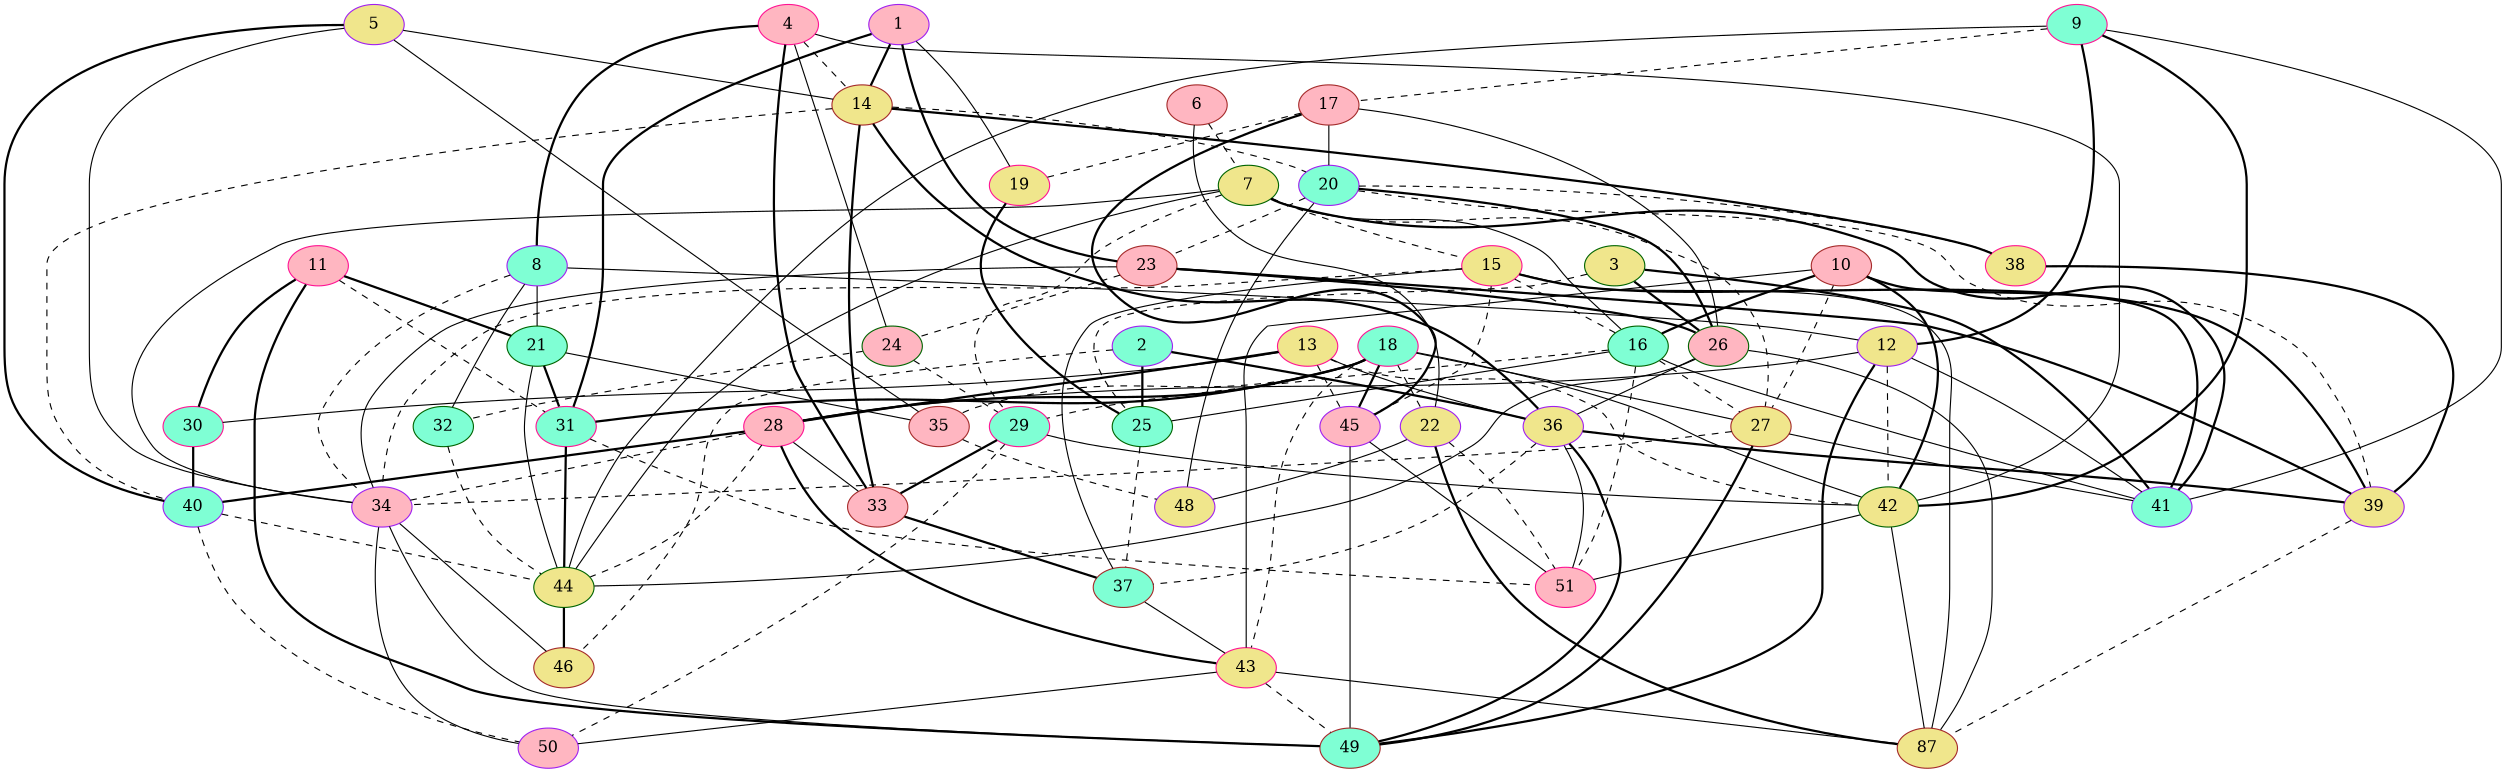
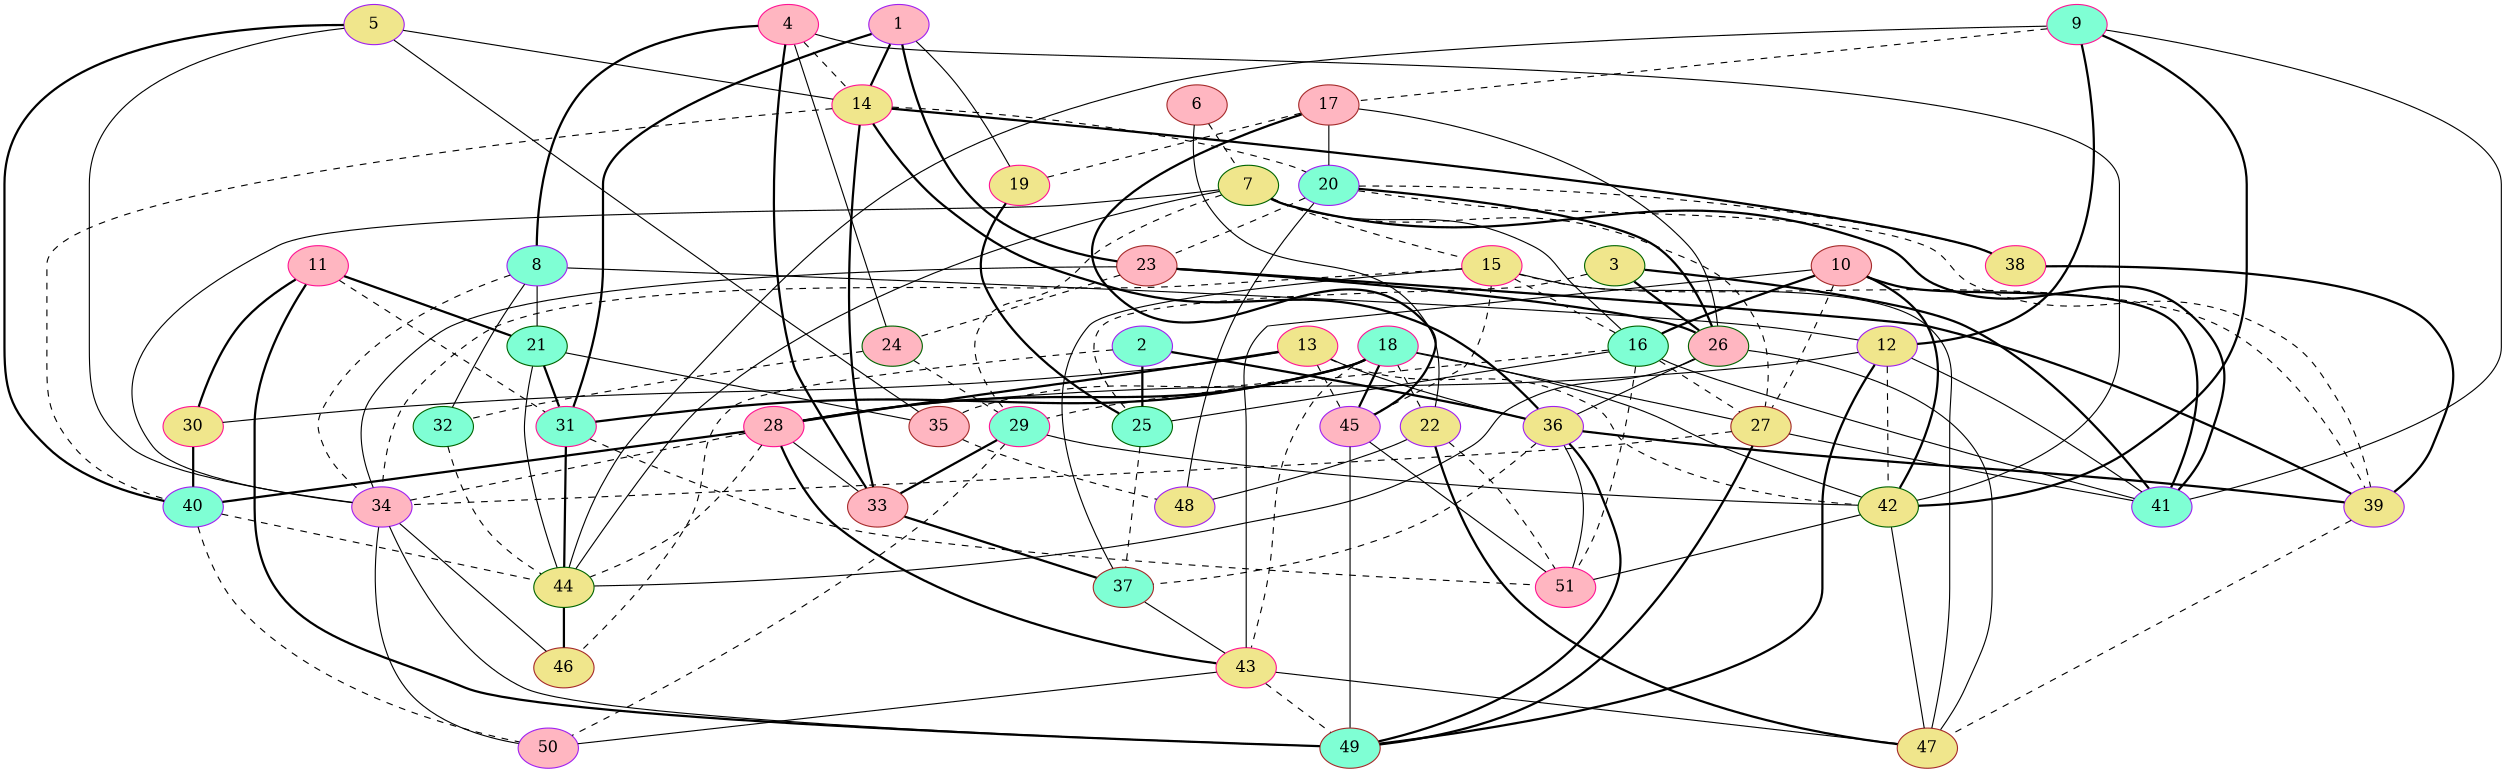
  graph {
    node [color=purple fillcolor=khaki style=filled]
    edge [style=solid weight=1.0]
    1 [fillcolor=lightpink]
-   14 [color=brown]
+   14 [color=deeppink]
    19 [color=deeppink]
    23 [color=brown fillcolor=lightpink]
    31 [color=deeppink fillcolor=aquamarine]
    36
    33 [color=brown fillcolor=lightpink]
    40 [fillcolor=aquamarine]
    20 [fillcolor=aquamarine]
    38 [color=deeppink]
    25 [color=darkgreen fillcolor=aquamarine]
    26 [color=darkgreen fillcolor=lightpink]
    24 [color=darkgreen fillcolor=lightpink]
    34 [fillcolor=lightpink]
    39
    44 [color=darkgreen]
    51 [color=deeppink fillcolor=lightpink]
    2 [fillcolor=aquamarine]
    46 [color=brown]
    37 [color=brown fillcolor=aquamarine]
    49 [color=brown fillcolor=aquamarine]
    3 [color=darkgreen]
    41 [fillcolor=aquamarine]
-   47 [color=brown label=87]
+   47 [color=brown]
    4 [color=deeppink fillcolor=lightpink]
    8 [fillcolor=aquamarine]
    42 [color=darkgreen]
    12
    21 [color=darkgreen fillcolor=aquamarine]
    32 [color=darkgreen fillcolor=aquamarine]
    29 [color=deeppink fillcolor=aquamarine]
    5
    35 [color=brown fillcolor=lightpink]
    50 [fillcolor=lightpink]
    48
    6 [color=brown fillcolor=lightpink]
    7 [color=darkgreen]
    22
    15 [color=deeppink]
    16 [color=darkgreen fillcolor=aquamarine]
    27 [color=brown]
    45 [fillcolor=lightpink]
    28 [color=deeppink fillcolor=lightpink]
    9 [color=deeppink fillcolor=aquamarine]
    17 [color=brown fillcolor=lightpink]
    10 [color=brown fillcolor=lightpink]
    43 [color=deeppink]
    11 [color=deeppink fillcolor=lightpink]
-   30 [color=deeppink fillcolor=aquamarine]
+   30 [color=deeppink]
    13 [color=deeppink]
    18 [color=deeppink fillcolor=aquamarine]
    1 -- 14 [style=bold]
    1 -- 19
    1 -- 23 [style=bold]
    1 -- 31 [style=bold]
    14 -- 36 [style=bold]
    14 -- 33 [style=bold]
    14 -- 40 [style=dashed]
    14 -- 20 [style=dashed]
    14 -- 38 [style=bold]
    19 -- 25 [style=bold]
    23 -- 26 [style=bold]
    23 -- 24 [style=dashed]
    23 -- 34
    23 -- 39 [style=bold]
    31 -- 44 [style=bold]
    31 -- 51 [style=dashed]
    36 -- 39 [style=bold]
    36 -- 51
    36 -- 37 [style=dashed]
    36 -- 49 [style=bold]
    33 -- 37 [style=bold]
    40 -- 44 [style=dashed]
    40 -- 50 [style=dashed]
    20 -- 23 [style=dashed]
    20 -- 38 [style=dashed]
    20 -- 26 [style=bold]
    20 -- 39 [style=dashed]
    20 -- 48 [weight=2.0]
    38 -- 39 [style=bold]
    25 -- 37 [style=dashed]
    26 -- 36 [weight=2.0]
    26 -- 44
    26 -- 47
    24 -- 32 [style=dashed]
    24 -- 29 [style=dashed]
    34 -- 46 [weight=2.0]
    34 -- 49
    34 -- 50
    39 -- 47 [style=dashed]
    44 -- 46 [style=bold weight=2.0]
    2 -- 36 [style=bold]
    2 -- 25 [style=bold]
    2 -- 46 [style=dashed]
    37 -- 43
    3 -- 25 [style=dashed]
    3 -- 26 [style=bold]
    3 -- 41 [style=bold]
    4 -- 14 [style=dashed]
    4 -- 33 [style=bold]
    4 -- 24
    4 -- 8 [style=bold]
    4 -- 42
    8 -- 34 [style=dashed]
    8 -- 12
    8 -- 21
    8 -- 32
    42 -- 51
    42 -- 47
    12 -- 49 [style=bold]
    12 -- 41
    12 -- 42 [style=dashed]
    12 -- 28
    21 -- 31 [style=bold]
    21 -- 44
    21 -- 35
    32 -- 44 [style=dashed]
    29 -- 33 [style=bold]
    29 -- 42
    29 -- 50 [style=dashed]
    5 -- 14
    5 -- 40 [style=bold]
    5 -- 34
    5 -- 35
    35 -- 48 [style=dashed]
    6 -- 7 [style=dashed]
    6 -- 22
    7 -- 34
    7 -- 44 [weight=2.0]
    7 -- 41 [style=bold]
    7 -- 29 [style=dashed]
    7 -- 15 [style=dashed]
    7 -- 16
    7 -- 27 [style=dashed]
    22 -- 51 [style=dashed]
    22 -- 47 [style=bold]
    22 -- 48
    15 -- 34 [style=dashed]
-   15 -- 39 [style=bold weight=2.0]
+   15 -- 39 [style=dashed weight=2.0]
    15 -- 37
    15 -- 47
    15 -- 16 [style=dashed]
    15 -- 45 [style=dashed]
    16 -- 25
    16 -- 51 [style=dashed]
    16 -- 41
    16 -- 29 [style=dashed]
    16 -- 27 [style=dashed]
    27 -- 34 [style=dashed]
    27 -- 49 [style=bold weight=2.0]
    27 -- 41
    45 -- 51
    45 -- 49 [weight=2.0]
    28 -- 33
    28 -- 40 [style=bold]
    28 -- 34 [style=dashed]
    28 -- 44 [style=dashed]
    28 -- 43 [style=bold]
    9 -- 44
    9 -- 41
    9 -- 42 [style=bold]
    9 -- 12 [style=bold]
    9 -- 17 [style=dashed]
    17 -- 19 [style=dashed]
    17 -- 20
    17 -- 26
    17 -- 45 [style=bold]
    10 -- 41 [style=bold]
    10 -- 42 [style=bold]
    10 -- 16 [style=bold]
    10 -- 27 [style=dashed]
    10 -- 43
    43 -- 49 [style=dashed]
    43 -- 47
    43 -- 50
    11 -- 31 [style=dashed]
    11 -- 49 [style=bold]
    11 -- 21 [style=bold]
    11 -- 30 [style=bold]
    30 -- 40 [style=bold]
    13 -- 36
    13 -- 42 [style=dashed]
    13 -- 45 [style=dashed weight=2.0]
    13 -- 28 [style=bold]
    13 -- 30
    18 -- 31 [style=bold]
    18 -- 42
    18 -- 35 [style=dashed]
    18 -- 22 [style=dashed]
    18 -- 27
    18 -- 45 [style=bold]
    18 -- 28 [style=bold]
    18 -- 43 [style=dashed]
  }
